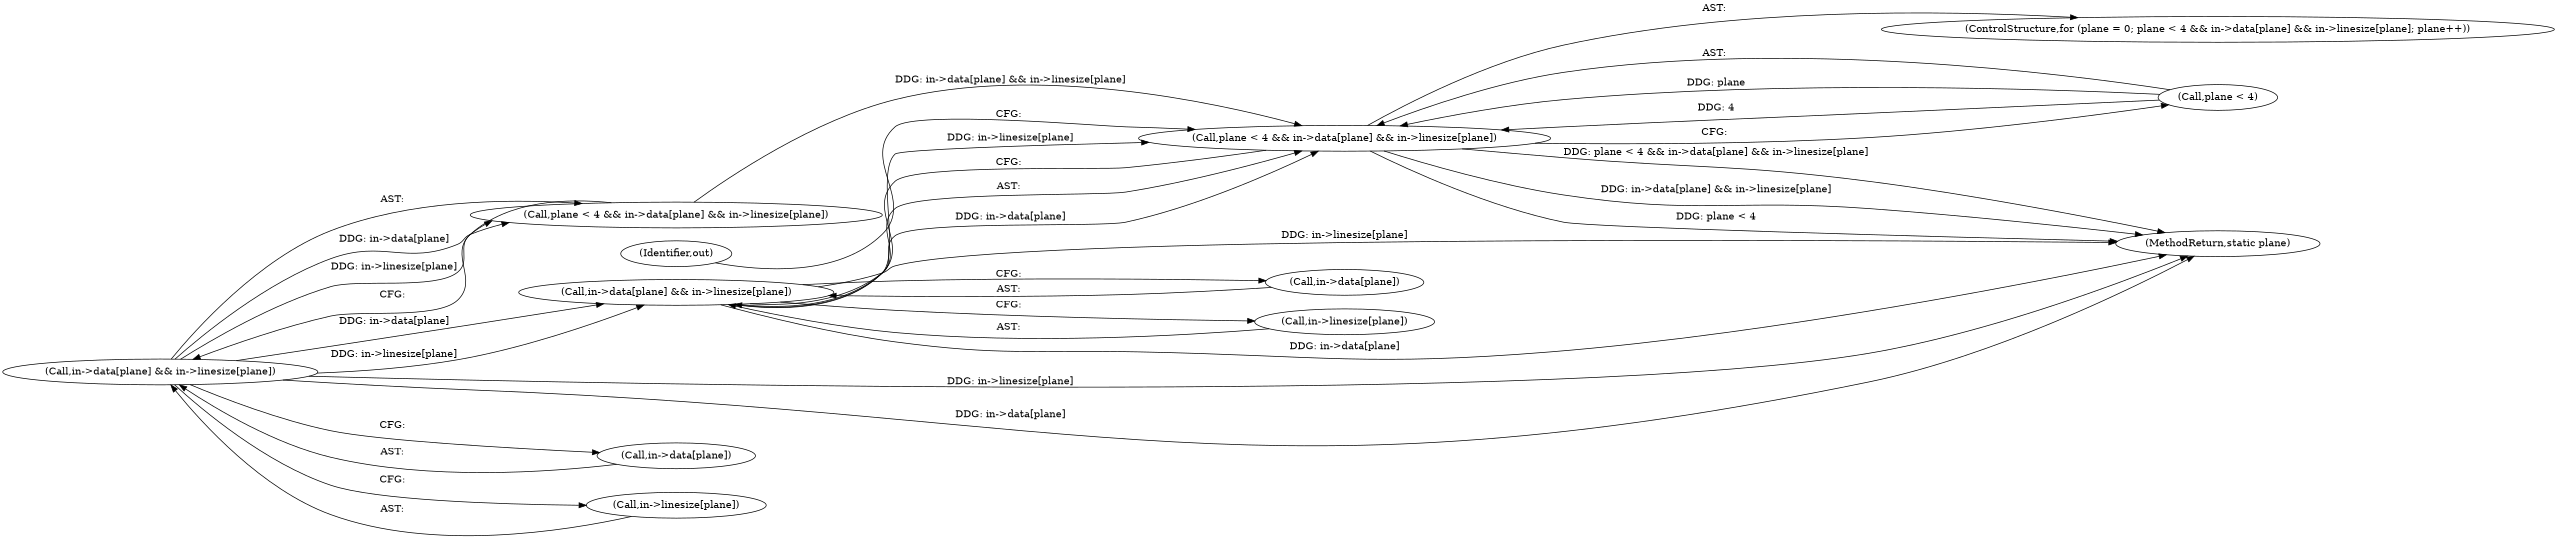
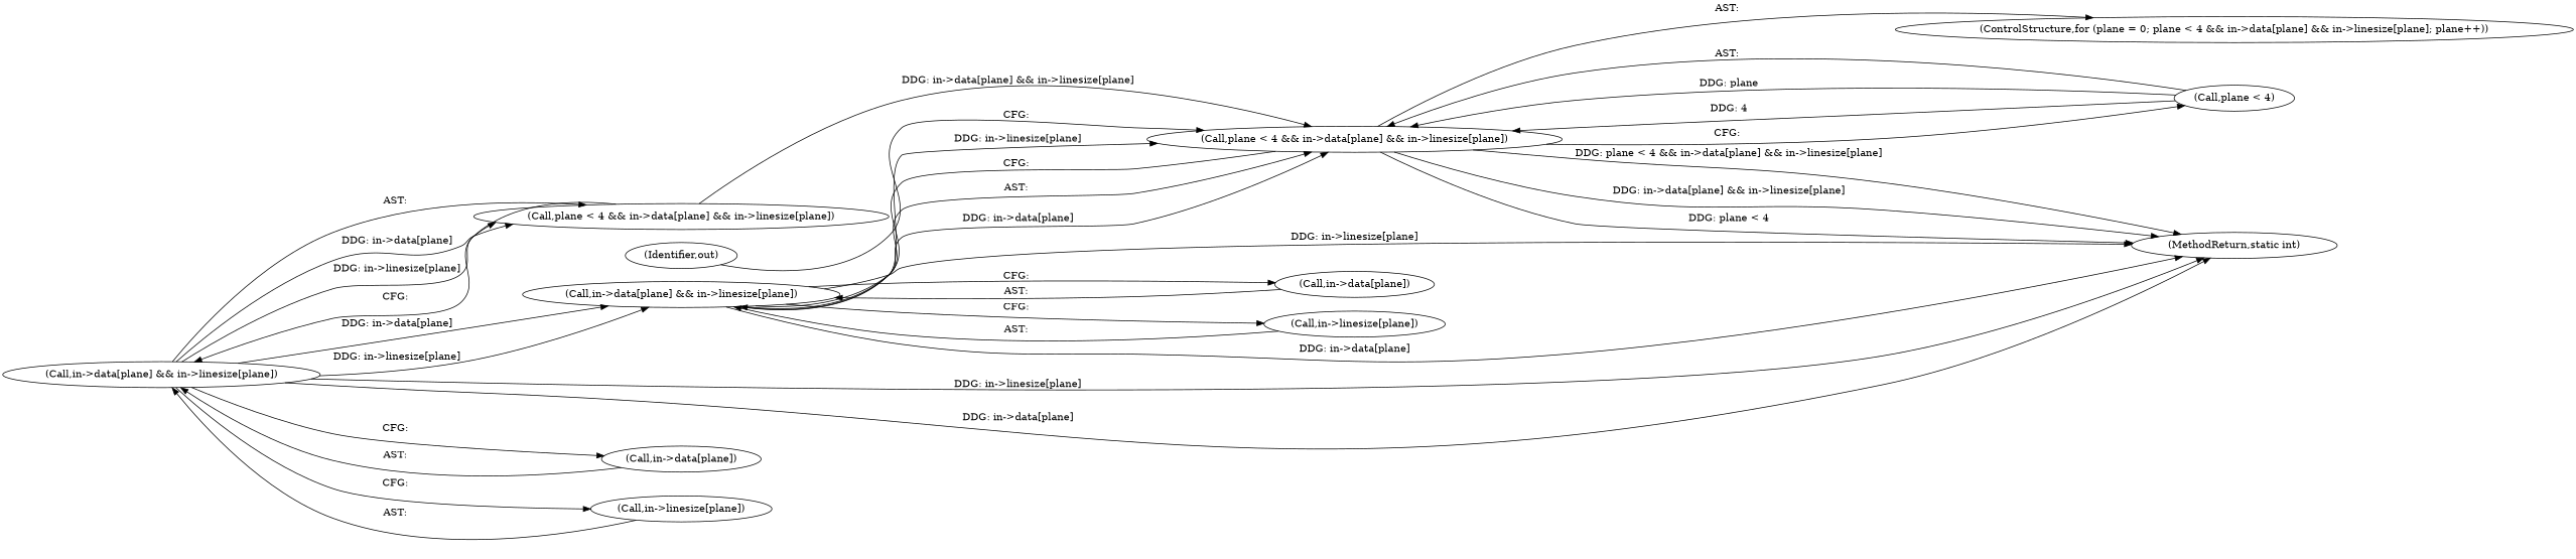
  digraph {
    rankdir=LR
    n1 [label="(Call,in->data[plane] && in->linesize[plane])"]
    n2 [label="(Call,plane < 4 && in->data[plane] && in->linesize[plane])"]
-   n3 [label="(MethodReturn,static plane)"]
+   n3 [label="(MethodReturn,static int)"]
    n4 [label="(Call,in->data[plane])"]
    n5 [label="(Call,in->linesize[plane])"]
    n6 [label="(Call,plane < 4)"]
    n7 [label="(ControlStructure,for (plane = 0; plane < 4 && in->data[plane] && in->linesize[plane]; plane++))"]
    n8 [label="(Call,in->data[plane] && in->linesize[plane])"]
    n9 [label="(Call,plane < 4 && in->data[plane] && in->linesize[plane])"]
    n10 [label="(Call,in->data[plane])"]
    n11 [label="(Call,in->linesize[plane])"]
    n12 [label="(Identifier,out)"]
    n1 -> n2 [label="AST: "]
    n1 -> n2 [label="DDG: in->data[plane]"]
    n1 -> n2 [label="DDG: in->linesize[plane]"]
    n1 -> n3 [label="DDG: in->linesize[plane]"]
    n1 -> n3 [label="DDG: in->data[plane]"]
    n1 -> n4 [label="CFG: "]
    n1 -> n5 [label="CFG: "]
    n2 -> n1 [label="CFG: "]
    n2 -> n3 [label="DDG: plane < 4 && in->data[plane] && in->linesize[plane]"]
    n2 -> n3 [label="DDG: in->data[plane] && in->linesize[plane]"]
    n2 -> n3 [label="DDG: plane < 4"]
    n2 -> n6 [label="CFG: "]
    n2 -> n7 [label="AST: "]
    n4 -> n1 [label="AST: "]
    n5 -> n1 [label="AST: "]
    n6 -> n2 [label="AST: "]
    n6 -> n2 [label="DDG: plane"]
    n6 -> n2 [label="DDG: 4"]
    n8 -> n1 [label="DDG: in->data[plane]"]
    n8 -> n1 [label="DDG: in->linesize[plane]"]
    n8 -> n3 [label="DDG: in->linesize[plane]"]
    n8 -> n3 [label="DDG: in->data[plane]"]
    n8 -> n9 [label="AST: "]
    n8 -> n9 [label="DDG: in->data[plane]"]
    n8 -> n9 [label="DDG: in->linesize[plane]"]
    n8 -> n10 [label="CFG: "]
    n8 -> n11 [label="CFG: "]
    n9 -> n2 [label="DDG: in->data[plane] && in->linesize[plane]"]
    n9 -> n8 [label="CFG: "]
    n10 -> n8 [label="AST: "]
    n11 -> n8 [label="AST: "]
    n12 -> n2 [label="CFG: "]
  }
